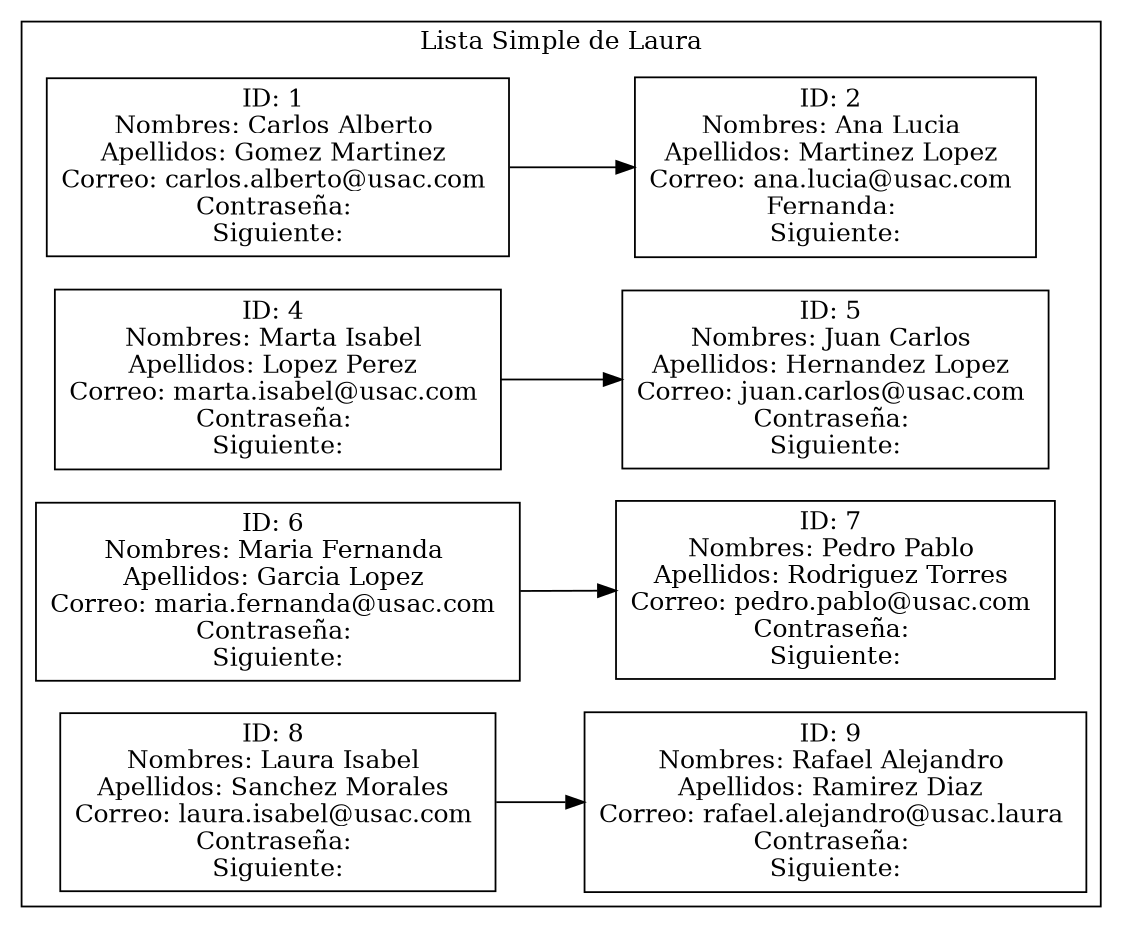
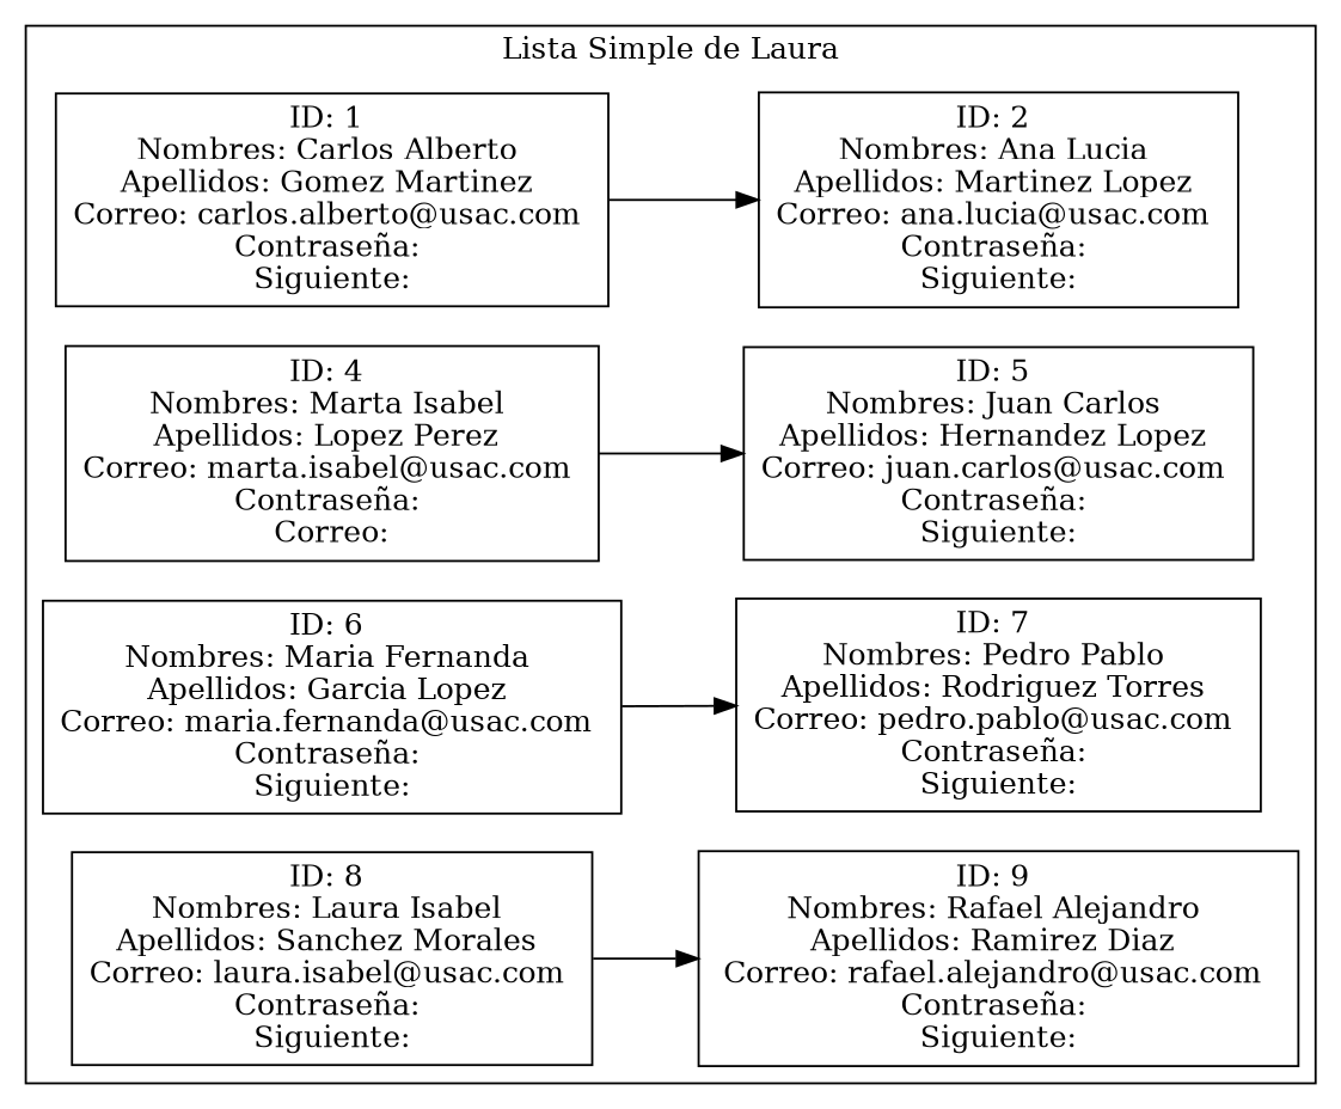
  digraph {
    rankdir=LR
    node [shape=record]
    n1 [label="{<data> ID: 1 \nNombres: Carlos Alberto \nApellidos: Gomez Martinez \nCorreo: carlos.alberto@usac.com \nContraseña:  \nSiguiente: }"]
-   n2 [label="{<data> ID: 2 \nNombres: Ana Lucia \nApellidos: Martinez Lopez \nCorreo: ana.lucia@usac.com \nFernanda:  \nSiguiente: }"]
-   n3 [label="{<data> ID: 4 \nNombres: Marta Isabel \nApellidos: Lopez Perez \nCorreo: marta.isabel@usac.com \nContraseña:  \nSiguiente: }"]
+   n2 [label="{<data> ID: 2 \nNombres: Ana Lucia \nApellidos: Martinez Lopez \nCorreo: ana.lucia@usac.com \nContraseña:  \nSiguiente: }"]
+   n3 [label="{<data> ID: 4 \nNombres: Marta Isabel \nApellidos: Lopez Perez \nCorreo: marta.isabel@usac.com \nContraseña:  \nCorreo: }"]
    n4 [label="{<data> ID: 5 \nNombres: Juan Carlos \nApellidos: Hernandez Lopez \nCorreo: juan.carlos@usac.com \nContraseña:  \nSiguiente: }"]
    n5 [label="{<data> ID: 6 \nNombres: Maria Fernanda \nApellidos: Garcia Lopez \nCorreo: maria.fernanda@usac.com \nContraseña:  \nSiguiente: }"]
    n6 [label="{<data> ID: 7 \nNombres: Pedro Pablo \nApellidos: Rodriguez Torres \nCorreo: pedro.pablo@usac.com \nContraseña:  \nSiguiente: }"]
    n7 [label="{<data> ID: 8 \nNombres: Laura Isabel \nApellidos: Sanchez Morales \nCorreo: laura.isabel@usac.com \nContraseña:  \nSiguiente: }"]
-   n8 [label="{<data> ID: 9 \nNombres: Rafael Alejandro \nApellidos: Ramirez Diaz \nCorreo: rafael.alejandro@usac.laura \nContraseña:  \nSiguiente: }"]
+   n8 [label="{<data> ID: 9 \nNombres: Rafael Alejandro \nApellidos: Ramirez Diaz \nCorreo: rafael.alejandro@usac.com \nContraseña:  \nSiguiente: }"]
    subgraph cluster_1 {
      label="Lista Simple de Laura"
      n1
      n2
      n3
      n4
      n5
      n6
      n7
      n8
    }
    n1 -> n2
    n3 -> n4
    n5 -> n6
    n7 -> n8
  }
